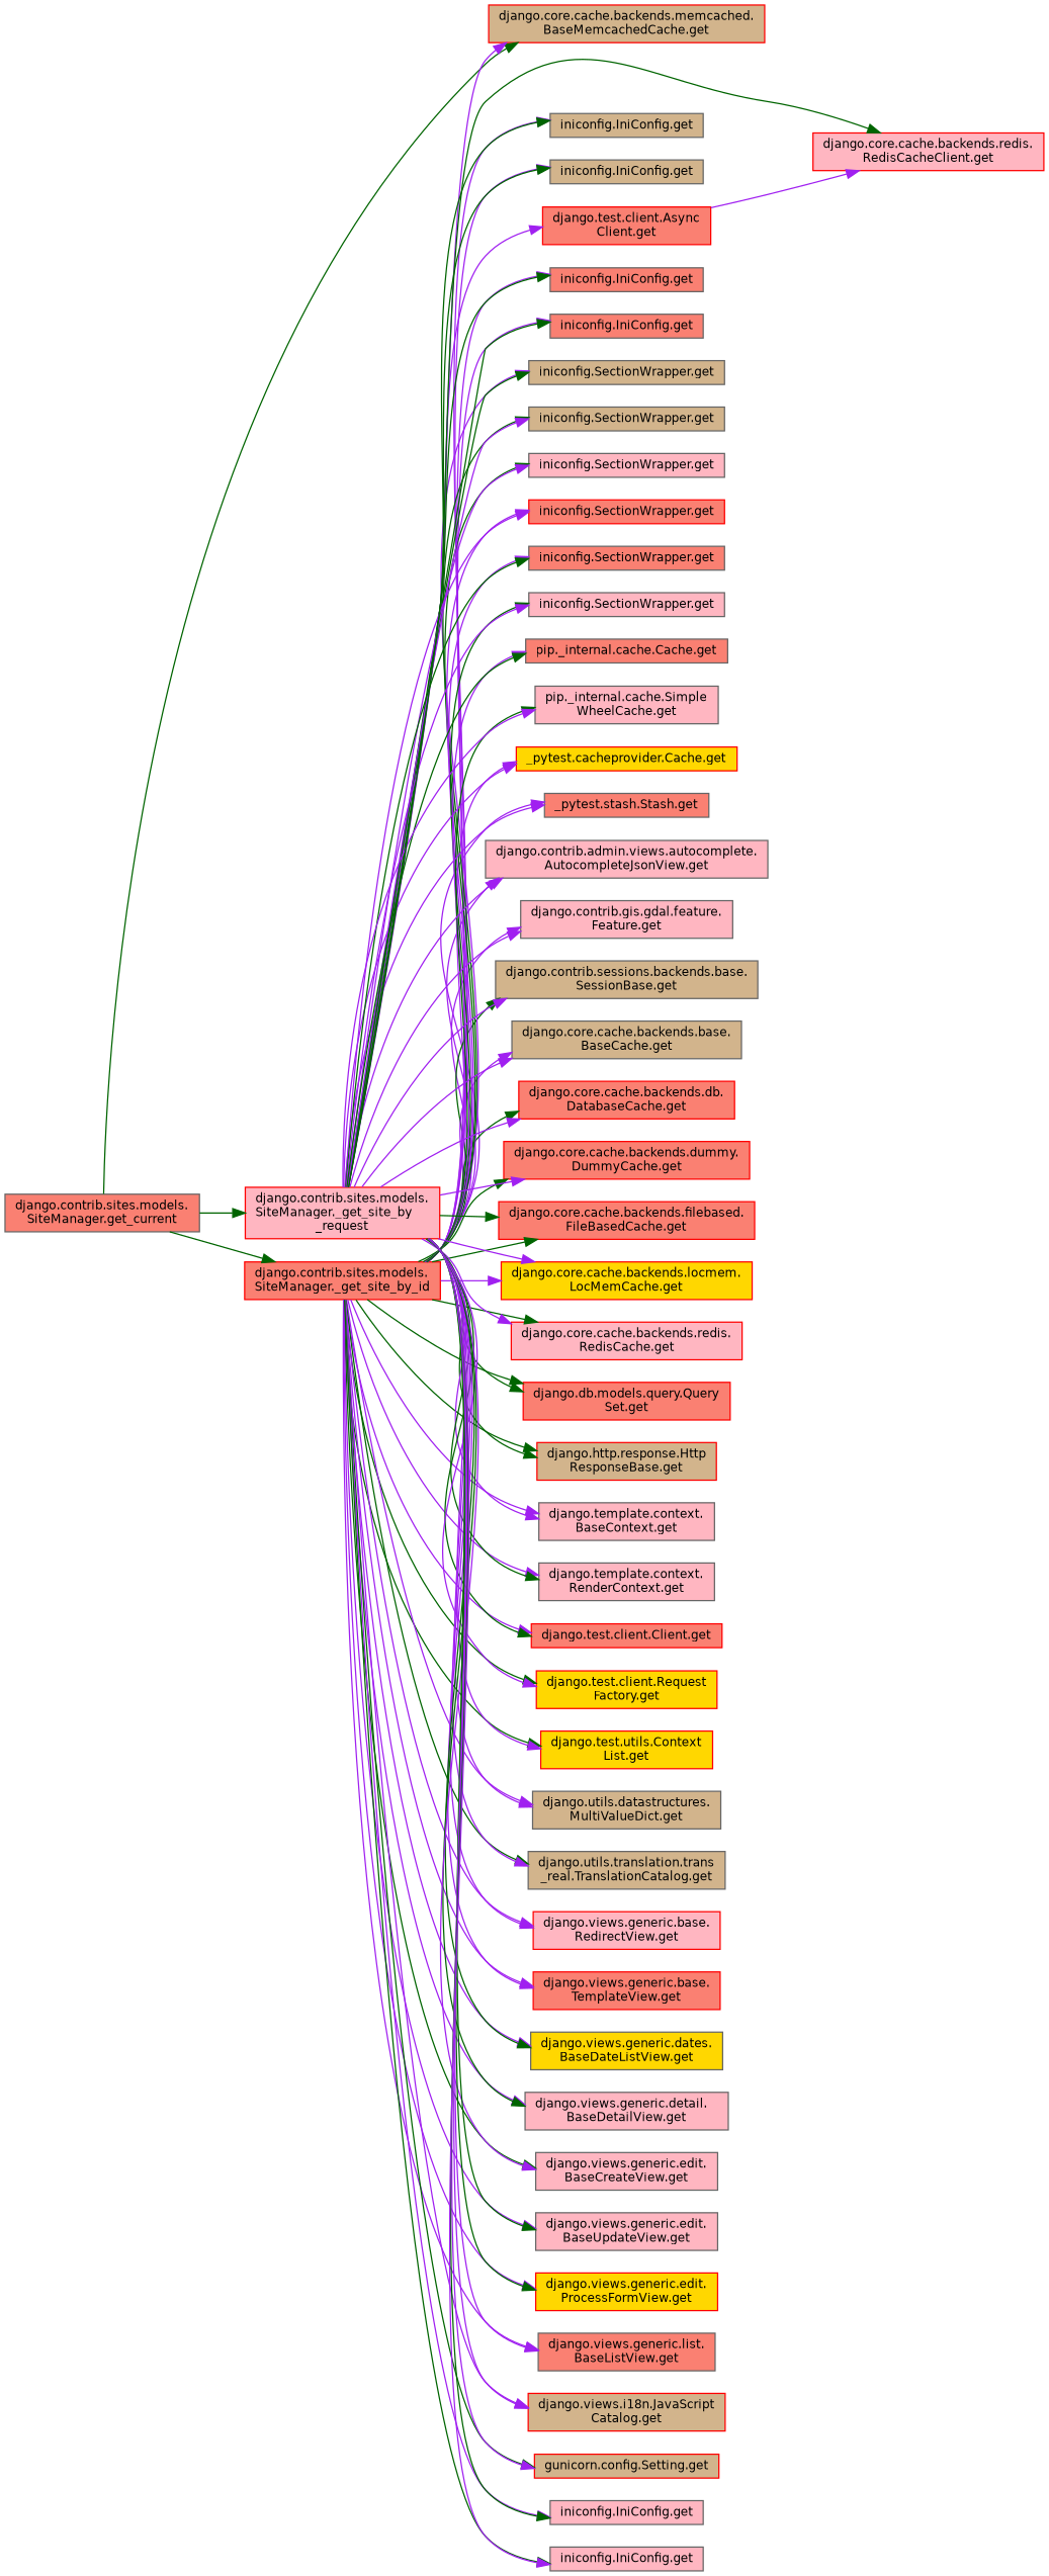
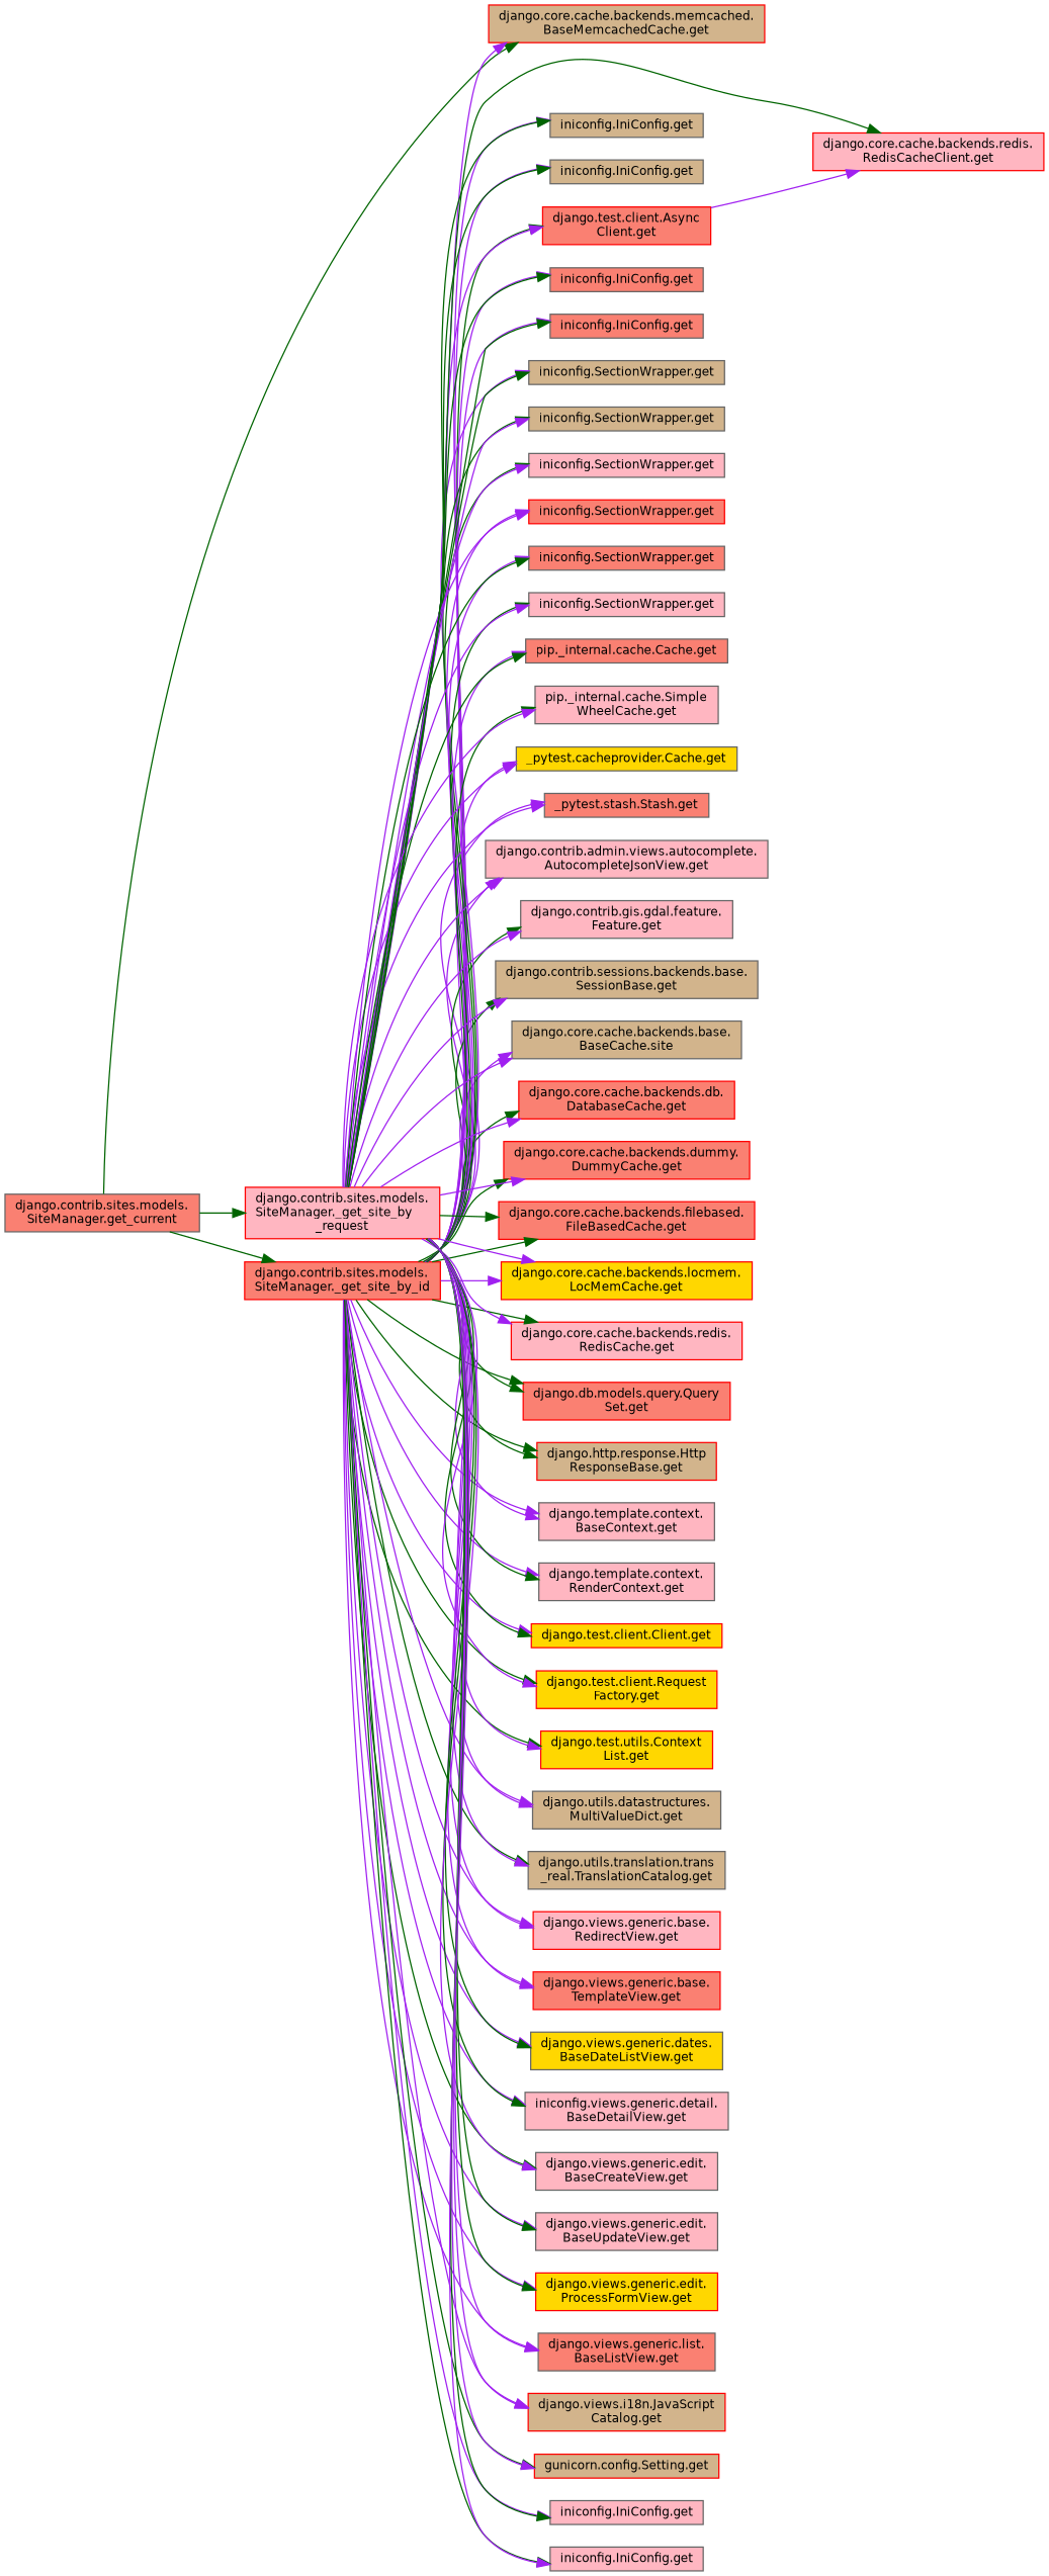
  digraph {
    rankdir=LR
    node [color=grey40 fillcolor=lightpink fontname=Helvetica fontsize=10 shape=box style=filled]
    edge [color=purple fontname=Helvetica fontsize=10 labelfontname=Helvetica labelfontsize=10 style=solid]
    n1 [color=gray40 fillcolor=salmon fontcolor=black height=0.2 label="django.contrib.sites.models.\lSiteManager.get_current" width=0.4]
    n2 [color=red fillcolor=salmon height=0.2 label="django.contrib.sites.models.\lSiteManager._get_site_by_id" width=0.4]
    n3 [color=red height=0.2 label="django.contrib.sites.models.\lSiteManager._get_site_by\l_request" width=0.4]
    n4 [color=red fillcolor=tan height=0.2 label="django.core.cache.backends.memcached.\lBaseMemcachedCache.get" width=0.4]
-   n5 [color=red fillcolor=gold height=0.2 label="_pytest.cacheprovider.Cache.get" width=0.4]
+   n5 [fillcolor=gold height=0.2 label="_pytest.cacheprovider.Cache.get" width=0.4]
    n6 [fillcolor=salmon height=0.2 label="_pytest.stash.Stash.get" width=0.4]
    n7 [height=0.2 label="django.contrib.admin.views.autocomplete.\lAutocompleteJsonView.get" width=0.4]
    n8 [height=0.2 label="django.contrib.gis.gdal.feature.\lFeature.get" width=0.4]
    n9 [fillcolor=tan height=0.2 label="django.contrib.sessions.backends.base.\lSessionBase.get" width=0.4]
-   n10 [fillcolor=tan height=0.2 label="django.core.cache.backends.base.\lBaseCache.get" width=0.4]
+   n10 [fillcolor=tan height=0.2 label="django.core.cache.backends.base.\lBaseCache.site" width=0.4]
    n11 [color=red fillcolor=salmon height=0.2 label="django.core.cache.backends.db.\lDatabaseCache.get" width=0.4]
    n12 [color=red fillcolor=salmon height=0.2 label="django.core.cache.backends.dummy.\lDummyCache.get" width=0.4]
    n13 [color=red fillcolor=salmon height=0.2 label="django.core.cache.backends.filebased.\lFileBasedCache.get" width=0.4]
    n14 [color=red fillcolor=gold height=0.2 label="django.core.cache.backends.locmem.\lLocMemCache.get" width=0.4]
    n15 [color=red height=0.2 label="django.core.cache.backends.redis.\lRedisCache.get" width=0.4]
    n16 [color=red fillcolor=salmon height=0.2 label="django.db.models.query.Query\lSet.get" width=0.4]
    n17 [color=red fillcolor=tan height=0.2 label="django.http.response.Http\lResponseBase.get" width=0.4]
    n18 [height=0.2 label="django.template.context.\lBaseContext.get" width=0.4]
    n19 [height=0.2 label="django.template.context.\lRenderContext.get" width=0.4]
    n20 [color=red fillcolor=salmon height=0.2 label="django.test.client.Async\lClient.get" width=0.4]
-   n21 [color=red fillcolor=salmon height=0.2 label="django.test.client.Client.get" width=0.4]
+   n21 [color=red fillcolor=gold height=0.2 label="django.test.client.Client.get" width=0.4]
    n22 [color=red fillcolor=gold height=0.2 label="django.test.client.Request\lFactory.get" width=0.4]
    n23 [color=red fillcolor=gold height=0.2 label="django.test.utils.Context\lList.get" width=0.4]
    n24 [fillcolor=tan height=0.2 label="django.utils.datastructures.\lMultiValueDict.get" width=0.4]
    n25 [fillcolor=tan height=0.2 label="django.utils.translation.trans\l_real.TranslationCatalog.get" width=0.4]
    n26 [color=red height=0.2 label="django.views.generic.base.\lRedirectView.get" width=0.4]
    n27 [color=red fillcolor=salmon height=0.2 label="django.views.generic.base.\lTemplateView.get" width=0.4]
    n28 [fillcolor=gold height=0.2 label="django.views.generic.dates.\lBaseDateListView.get" width=0.4]
-   n29 [height=0.2 label="django.views.generic.detail.\lBaseDetailView.get" width=0.4]
+   n29 [height=0.2 label="iniconfig.views.generic.detail.\lBaseDetailView.get" width=0.4]
    n30 [height=0.2 label="django.views.generic.edit.\lBaseCreateView.get" width=0.4]
    n31 [height=0.2 label="django.views.generic.edit.\lBaseUpdateView.get" width=0.4]
    n32 [color=red fillcolor=gold height=0.2 label="django.views.generic.edit.\lProcessFormView.get" width=0.4]
    n33 [fillcolor=salmon height=0.2 label="django.views.generic.list.\lBaseListView.get" width=0.4]
    n34 [color=red fillcolor=tan height=0.2 label="django.views.i18n.JavaScript\lCatalog.get" width=0.4]
    n35 [color=red fillcolor=tan height=0.2 label="gunicorn.config.Setting.get" width=0.4]
    n36 [height=0.2 label="iniconfig.IniConfig.get" width=0.4]
    n37 [height=0.2 label="iniconfig.IniConfig.get" width=0.4]
    n38 [fillcolor=tan height=0.2 label="iniconfig.IniConfig.get" width=0.4]
    n39 [fillcolor=tan height=0.2 label="iniconfig.IniConfig.get" width=0.4]
    n40 [fillcolor=salmon height=0.2 label="iniconfig.IniConfig.get" width=0.4]
    n41 [fillcolor=salmon height=0.2 label="iniconfig.IniConfig.get" width=0.4]
    n42 [fillcolor=tan height=0.2 label="iniconfig.SectionWrapper.get" width=0.4]
    n43 [fillcolor=tan height=0.2 label="iniconfig.SectionWrapper.get" width=0.4]
    n44 [height=0.2 label="iniconfig.SectionWrapper.get" width=0.4]
    n45 [color=red fillcolor=salmon height=0.2 label="iniconfig.SectionWrapper.get" width=0.4]
    n46 [fillcolor=salmon height=0.2 label="iniconfig.SectionWrapper.get" width=0.4]
    n47 [height=0.2 label="iniconfig.SectionWrapper.get" width=0.4]
    n48 [fillcolor=salmon height=0.2 label="pip._internal.cache.Cache.get" width=0.4]
    n49 [height=0.2 label="pip._internal.cache.Simple\lWheelCache.get" width=0.4]
    n50 [color=red height=0.2 label="django.core.cache.backends.redis.\lRedisCacheClient.get" width=0.4]
    n1 -> n2 [color=darkgreen]
    n1 -> n3 [color=darkgreen]
    n1 -> n4 [color=darkgreen]
    n2 -> n5
    n2 -> n6
    n2 -> n7
-   n2 -> n8
+   n2 -> n8 [color=darkgreen]
    n2 -> n9 [color=darkgreen]
    n2 -> n10
    n2 -> n11 [color=darkgreen]
    n2 -> n12 [color=darkgreen]
    n2 -> n13 [color=darkgreen]
    n2 -> n14
    n2 -> n15 [color=darkgreen]
    n2 -> n16 [color=darkgreen]
    n2 -> n17 [color=darkgreen]
    n2 -> n18
    n2 -> n19
+   n2 -> n20 [color=darkgreen]
    n2 -> n21
    n2 -> n22 [color=darkgreen]
    n2 -> n23 [color=darkgreen]
    n2 -> n24
    n2 -> n25 [color=darkgreen]
    n2 -> n26
    n2 -> n27
    n2 -> n28
    n2 -> n29
    n2 -> n30 [color=darkgreen]
    n2 -> n31
    n2 -> n32
    n2 -> n33
    n2 -> n34
    n2 -> n35 [color=darkgreen]
    n2 -> n36
    n2 -> n37 [color=darkgreen]
    n2 -> n38
    n2 -> n39
    n2 -> n40
    n2 -> n41
    n2 -> n42
    n2 -> n43 [color=darkgreen]
    n2 -> n44 [color=darkgreen]
    n2 -> n45
    n2 -> n46
    n2 -> n47 [color=darkgreen]
    n2 -> n48
    n2 -> n49 [color=darkgreen]
    n3 -> n4
    n3 -> n5
    n3 -> n6
    n3 -> n7
    n3 -> n8
    n3 -> n9
    n3 -> n10
    n3 -> n11
    n3 -> n12
    n3 -> n13 [color=darkgreen]
    n3 -> n14
    n3 -> n15
    n3 -> n16 [color=darkgreen]
    n3 -> n17 [color=darkgreen]
    n3 -> n18
    n3 -> n19 [color=darkgreen]
    n3 -> n20
    n3 -> n21 [color=darkgreen]
    n3 -> n22
    n3 -> n23
    n3 -> n24
    n3 -> n25
    n3 -> n26
    n3 -> n27
    n3 -> n28 [color=darkgreen]
    n3 -> n29 [color=darkgreen]
    n3 -> n30
    n3 -> n31 [color=darkgreen]
    n3 -> n32 [color=darkgreen]
    n3 -> n33
    n3 -> n34
    n3 -> n35
    n3 -> n36 [color=darkgreen]
    n3 -> n37
    n3 -> n38 [color=darkgreen]
    n3 -> n39 [color=darkgreen]
    n3 -> n40 [color=darkgreen]
    n3 -> n41 [color=darkgreen]
    n3 -> n42 [color=darkgreen]
    n3 -> n43
    n3 -> n44
    n3 -> n45
    n3 -> n46 [color=darkgreen]
    n3 -> n47
    n3 -> n48 [color=darkgreen]
    n3 -> n49
    n3 -> n50 [color=darkgreen]
    n20 -> n50
  }
